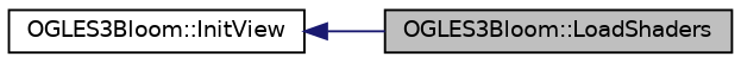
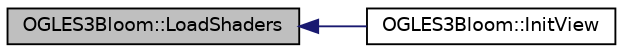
  digraph {
    rankdir=LR
    node [color=black fontname=Helvetica fontsize=10 shape=record style=filled]
    n1 [fillcolor=grey75 fontcolor=black height=0.2 label="OGLES3Bloom::LoadShaders" width=0.4]
    n2 [fillcolor=white height=0.2 label="OGLES3Bloom::InitView" width=0.4]
-   n2 -> n1 [color=midnightblue dir=back fontname=Helvetica fontsize=10 labelfontname=Helvetica labelfontsize=10 style=solid]
+   n1 -> n2 [color=midnightblue dir=back fontname=Helvetica fontsize=10 labelfontname=Helvetica labelfontsize=10 style=solid]
  }
